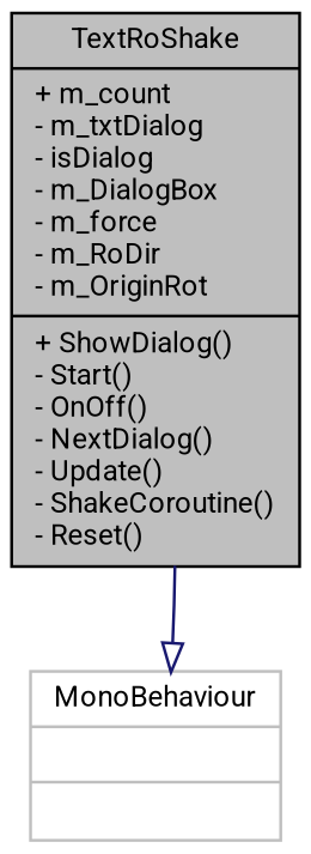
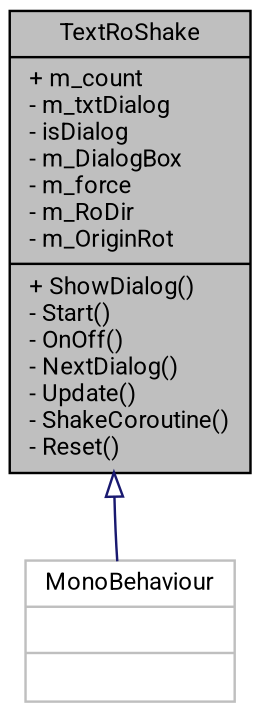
  digraph {
    fontname=Roboto
    node [fontname=Roboto fontsize=10 shape=record style=filled]
    n1 [color=black fillcolor=grey75 fontcolor=black height=0.2 label="{TextRoShake\n|+ m_count\l- m_txtDialog\l- isDialog\l- m_DialogBox\l- m_force\l- m_RoDir\l- m_OriginRot\l|+ ShowDialog()\l- Start()\l- OnOff()\l- NextDialog()\l- Update()\l- ShakeCoroutine()\l- Reset()\l}" width=0.4]
    n2 [color=grey75 fillcolor=white height=0.2 label="{MonoBehaviour\n||}" width=0.4]
-   n2 -> n1 [arrowtail=onormal color=midnightblue dir=back fontname=Roboto fontsize=10 labelfontname=Helvetica labelfontsize=10 style=solid]
+   n1 -> n2 [arrowtail=onormal color=midnightblue dir=back fontname=Roboto fontsize=10 labelfontname=Helvetica labelfontsize=10 style=solid]
  }
